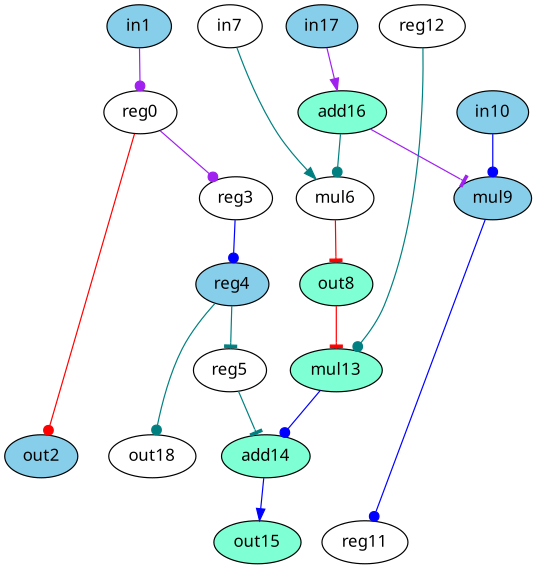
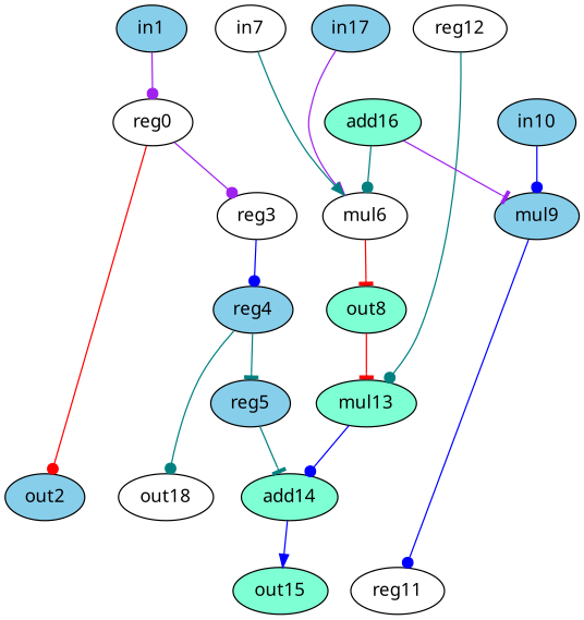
  digraph {
    fontname="Noto Sans"
    node [fillcolor=white fontname="Noto Sans" op=reg style=filled]
    edge [arrowhead=dot color=teal fontname="Noto Sans" port=0 weight=0]
    n1 [label=reg0]
    n2 [fillcolor=skyblue label=out2 op=out]
    n3 [label=reg3]
    n4 [fillcolor=skyblue label=reg4]
    n5 [fillcolor=skyblue label=in1 op=in]
    n6 [fillcolor=skyblue label=in10 op=in]
    n7 [fillcolor=skyblue label=mul9 op=mul]
    n8 [label=reg11]
    n9 [label=reg12]
    n10 [fillcolor=aquamarine label=mul13 op=mul]
    n11 [fillcolor=aquamarine label=add14 op=add]
    n12 [fillcolor=aquamarine label=out15 op=out]
    n13 [fillcolor=aquamarine label=add16 op=addi value=2]
    n14 [label=mul6 op=mul]
    n15 [fillcolor=aquamarine label=out8]
    n16 [fillcolor=skyblue label=in17 op=in]
    n17 [label=out18 op=out]
-   n18 [label=reg5]
+   n18 [fillcolor=skyblue label=reg5]
    n19 [label=in7 op=in]
    n1 -> n2 [color=red]
    n1 -> n3 [color=purple]
    n3 -> n4 [color=blue]
    n4 -> n17
    n4 -> n18 [arrowhead=tee]
    n5 -> n1 [color=purple]
    n6 -> n7 [color=blue port=1 weight=1]
    n7 -> n8 [color=blue]
    n9 -> n10
    n10 -> n11 [color=blue port=1]
    n11 -> n12 [arrowhead=normal color=blue]
    n13 -> n7 [arrowhead=tee color=purple]
    n13 -> n14
    n14 -> n15 [arrowhead=tee color=red]
    n15 -> n10 [arrowhead=tee color=red port=1 weight=3]
-   n16 -> n13 [arrowhead=normal color=purple]
+   n16 -> n14 [arrowhead=normal color=purple]
    n18 -> n11 [arrowhead=tee]
    n19 -> n14 [arrowhead=normal port=1]
  }
